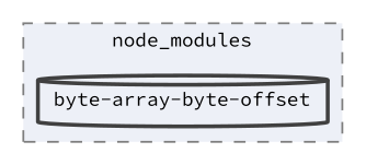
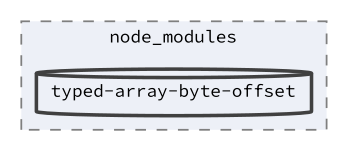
  digraph {
    compound=true
    fontname="Source Code Pro"
-   n1 [color=grey25 fillcolor="#edf0f7" fontname="Source Code Pro" fontsize=10 height=0.2 label="byte-array-byte-offset" shape=cylinder style="filled,bold" width=0.4]
+   n1 [color=grey25 fillcolor="#edf0f7" fontname="Source Code Pro" fontsize=10 height=0.2 label="typed-array-byte-offset" shape=cylinder style="filled,bold" width=0.4]
    subgraph cluster_1 {
      bgcolor="#edf0f7"
      fontsize=10
      label=node_modules
      pencolor=grey50
      style="filled,dashed"
      n1
    }
  }
